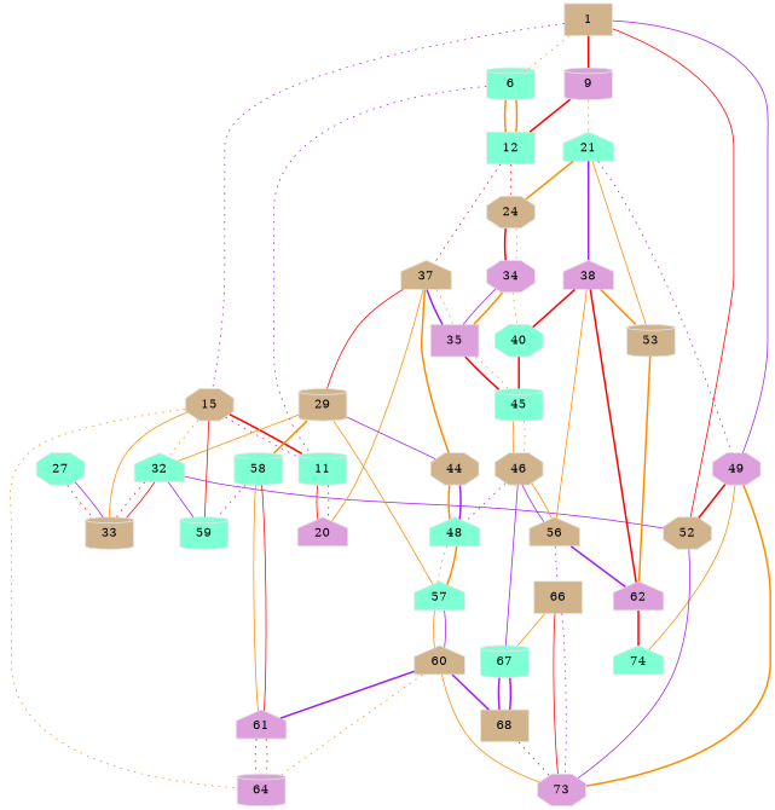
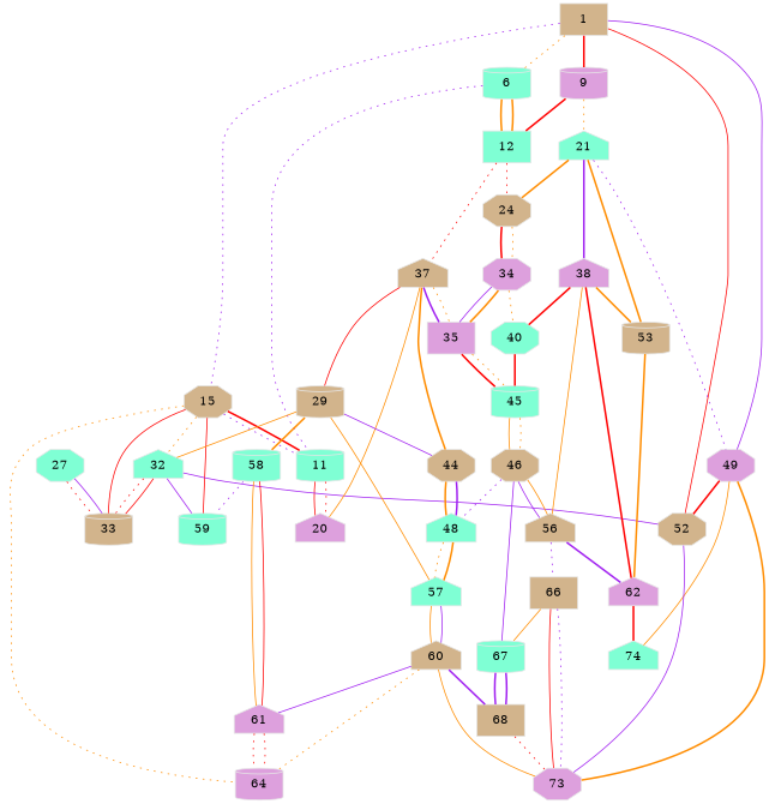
  graph {
    node [color=gray90 fillcolor=tan shape=house style=filled]
    edge [color=darkorange style=solid]
    1 [shape=box super="+5+2"]
    6 [fillcolor=aquamarine shape=cylinder super="+7"]
    9 [fillcolor=plum shape=cylinder super="+11+10"]
    15 [shape=octagon super="+25"]
    49 [fillcolor=plum shape=octagon super="+75"]
    52 [shape=octagon]
    12 [fillcolor=aquamarine shape=box super="+13"]
    n8 [fillcolor=aquamarine label=11 shape=cylinder]
    21 [fillcolor=aquamarine super="+36+22"]
    32 [fillcolor=aquamarine super="+42"]
    33 [shape=cylinder]
    59 [fillcolor=aquamarine shape=cylinder]
    64 [fillcolor=plum shape=cylinder]
    73 [fillcolor=plum shape=octagon super="+76"]
    74 [fillcolor=aquamarine]
    n16 [label=37 super="+18"]
    24 [shape=octagon]
    20 [fillcolor=plum]
    38 [fillcolor=plum super="+39"]
    53 [shape=cylinder super="+54"]
    29 [shape=cylinder super="+30"]
    35 [fillcolor=plum shape=box]
    44 [shape=octagon]
    34 [fillcolor=plum shape=octagon]
    27 [fillcolor=aquamarine shape=octagon]
    57 [fillcolor=aquamarine]
    58 [fillcolor=aquamarine shape=cylinder]
    45 [fillcolor=aquamarine shape=cylinder]
    48 [fillcolor=aquamarine]
    40 [fillcolor=aquamarine shape=octagon]
    56 [super="+65"]
    62 [fillcolor=plum super="+70"]
    60 [super="+69"]
    61 [fillcolor=plum]
    46 [shape=octagon super="+47"]
    66 [shape=box]
    67 [fillcolor=aquamarine shape=cylinder]
    68 [shape=box]
    1 -- 6 [style=dotted]
    1 -- 9 [color=red style=bold weight=2]
    1 -- 15 [color=purple style=dotted]
    1 -- 49 [color=purple]
    1 -- 52 [color=red]
    6 -- 12 [style=bold weight=2]
    6 -- 12 [style=bold]
    6 -- n8 [color=purple style=dotted]
    9 -- 12 [color=red style=bold]
    9 -- 21 [style=dotted weight=2]
    15 -- n8 [color=purple style=dotted]
    15 -- n8 [color=red style=bold]
    15 -- 32 [style=dotted]
-   15 -- 33
+   15 -- 33 [color=red]
    15 -- 59 [color=red]
    15 -- 64 [style=dotted]
    49 -- 52 [color=red style=bold]
    49 -- 73 [style=bold]
    49 -- 74
    52 -- 73 [color=purple]
    12 -- n16 [color=red style=dotted]
    12 -- 24 [color=red style=dotted]
    n8 -- 20 [color=red]
    n8 -- 20 [color=red style=dotted]
    21 -- 49 [color=purple style=dotted]
    21 -- 24 [style=bold]
    21 -- 38 [color=purple style=bold]
-   21 -- 53
+   21 -- 53 [style=bold]
    32 -- 52 [color=purple]
    32 -- 33 [color=red style=dotted]
    32 -- 33 [color=red]
    32 -- 59 [color=purple]
    n16 -- 20
    n16 -- 29 [color=red]
    n16 -- 35 [color=purple style=bold]
    n16 -- 35 [style=dotted]
    n16 -- 44 [style=bold]
    24 -- 34 [color=red style=bold]
    24 -- 34 [style=dotted]
    38 -- 53 [style=bold]
    38 -- 40 [color=red style=bold]
    38 -- 56
    38 -- 62 [color=red style=bold]
    53 -- 62 [style=bold weight=2]
    29 -- 32
    29 -- 44 [color=purple]
    29 -- 57
    29 -- 58 [style=bold]
    35 -- 45 [color=red style=bold]
    35 -- 45 [style=dotted]
    44 -- 48 [style=bold]
    44 -- 48 [color=purple style=bold]
    34 -- 35 [color=purple]
    34 -- 35 [style=bold]
    34 -- 40 [style=dotted]
    27 -- 33 [color=red style=dotted]
    27 -- 33 [color=purple]
    57 -- 60
    57 -- 60 [color=purple]
    58 -- 59 [color=purple style=dotted]
    58 -- 61
    58 -- 61 [color=red]
    45 -- 46
    45 -- 46 [style=dotted]
    48 -- 57 [style=dotted]
    48 -- 57 [style=bold]
    40 -- 45 [color=red style=bold]
    56 -- 62 [color=purple style=bold]
    56 -- 66 [color=purple style=dotted]
    62 -- 74 [color=red style=bold weight=2]
    60 -- 64 [style=dotted]
    60 -- 73
-   60 -- 61 [color=purple style=bold]
+   60 -- 61 [color=purple]
    60 -- 68 [color=purple style=bold]
    61 -- 64 [color=red style=dotted]
    61 -- 64 [color=red style=dotted]
    46 -- 48 [color=purple style=dotted]
    46 -- 56 [color=purple]
    46 -- 56
    46 -- 67 [color=purple]
    66 -- 73 [color=red]
    66 -- 73 [color=purple style=dotted]
    66 -- 67
    67 -- 68 [color=purple style=bold]
    67 -- 68 [color=purple style=bold]
    68 -- 73 [color=red style=dotted]
  }
